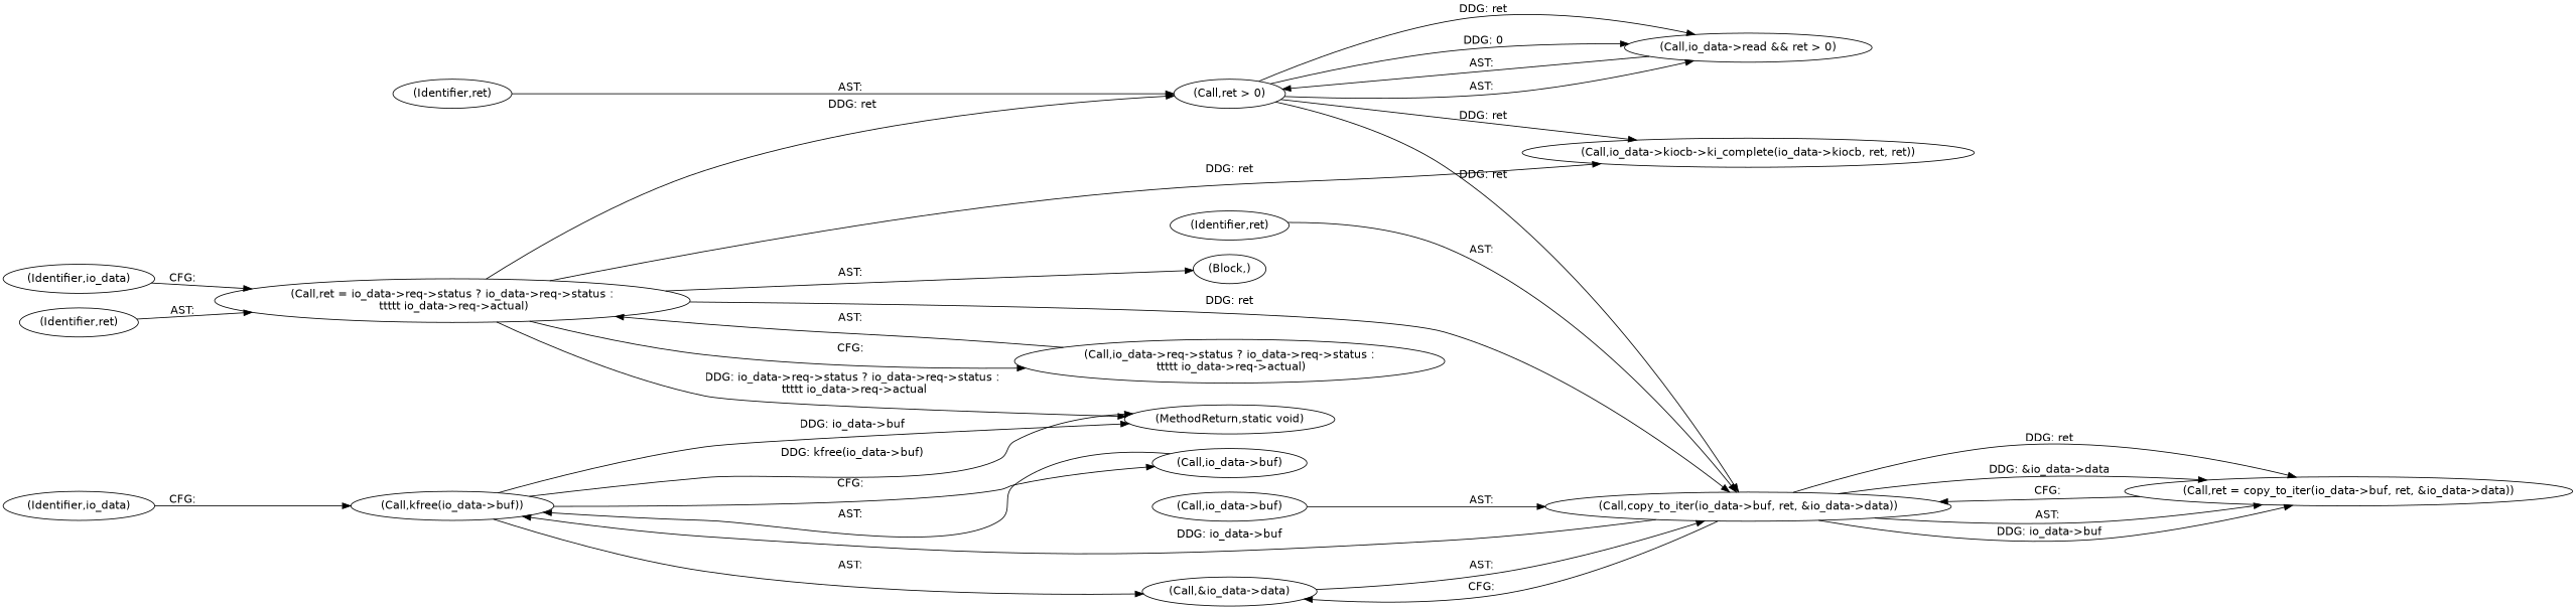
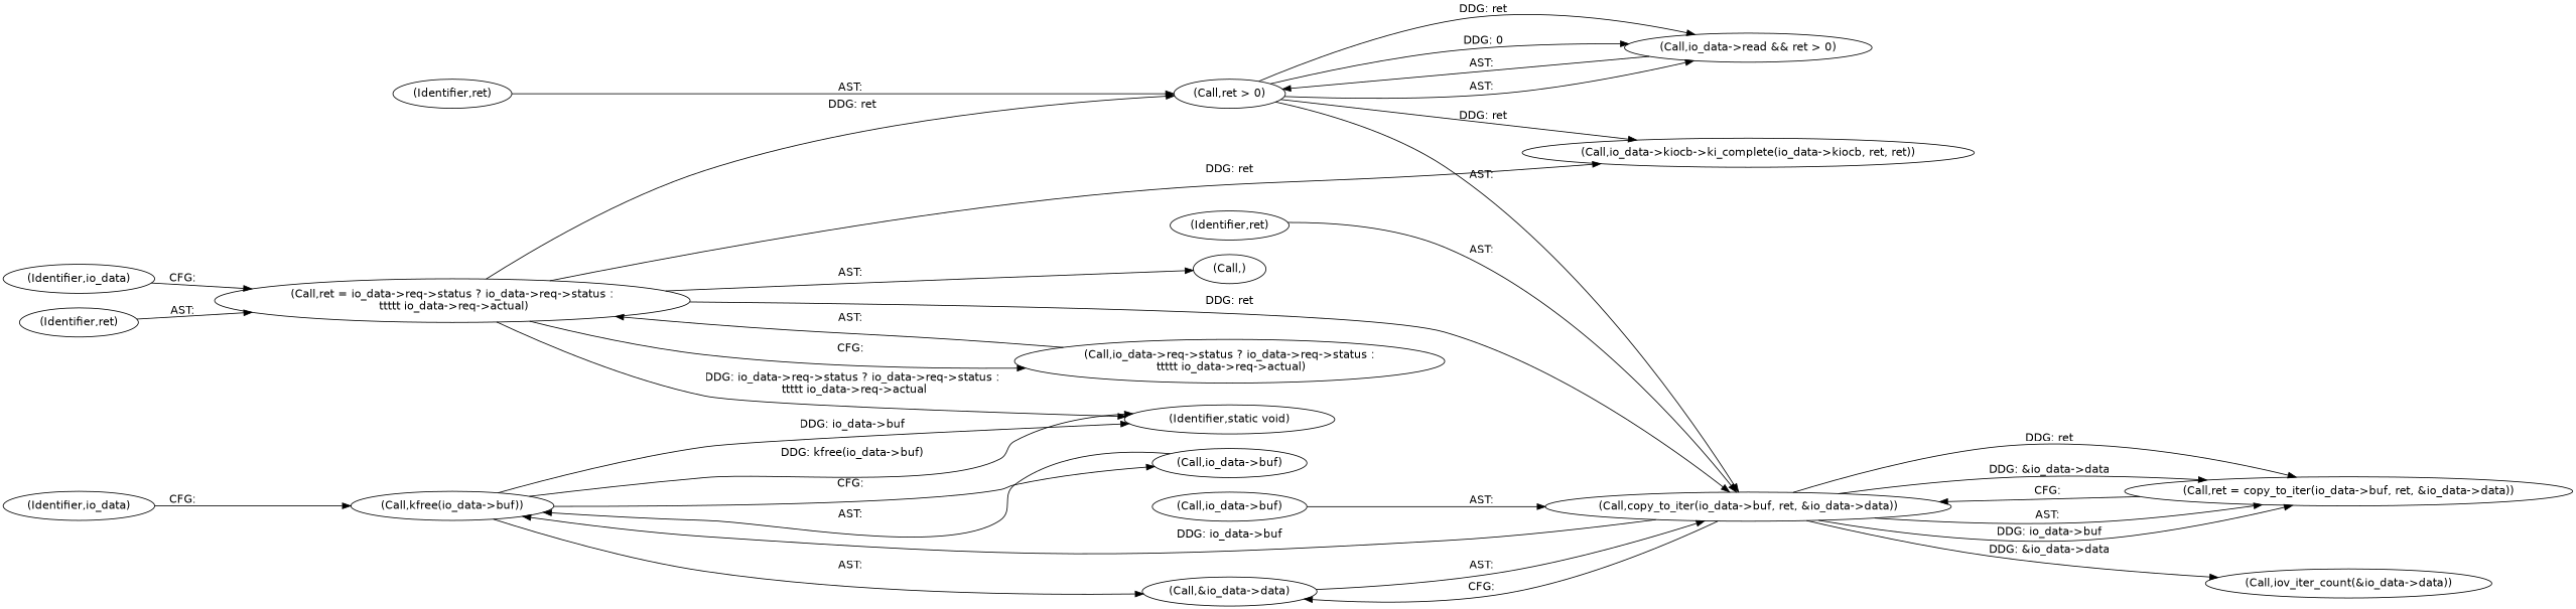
  digraph {
    fontname="DejaVu Sans"
    rankdir=LR
    node [fontname="DejaVu Sans"]
    edge [fontname="DejaVu Sans"]
    n1 [label="(Call,kfree(io_data->buf))"]
-   n2 [label="(MethodReturn,static void)"]
+   n2 [label="(Identifier,static void)"]
    n3 [label="(Call,io_data->buf)"]
    n4 [label="(Call,&io_data->data)"]
-   n5 [label="(Block,)"]
+   n5 [label="(Call,)"]
    n6 [label="(Call,copy_to_iter(io_data->buf, ret, &io_data->data))"]
    n7 [label="(Call,ret = copy_to_iter(io_data->buf, ret, &io_data->data))"]
+   n8 [label="(Call,iov_iter_count(&io_data->data))"]
    n9 [label="(Call,ret = io_data->req->status ? io_data->req->status :\n \t\t\t\t\t io_data->req->actual)"]
    n10 [label="(Call,ret > 0)"]
    n11 [label="(Call,io_data->req->status ? io_data->req->status :\n \t\t\t\t\t io_data->req->actual)"]
    n12 [label="(Call,io_data->kiocb->ki_complete(io_data->kiocb, ret, ret))"]
    n13 [label="(Call,io_data->read && ret > 0)"]
    n14 [label="(Identifier,io_data)"]
    n15 [label="(Identifier,ret)"]
    n16 [label="(Identifier,io_data)"]
    n17 [label="(Identifier,ret)"]
    n18 [label="(Call,io_data->buf)"]
    n19 [label="(Identifier,ret)"]
    n1 -> n2 [label="DDG: kfree(io_data->buf)"]
    n1 -> n2 [label="DDG: io_data->buf"]
    n1 -> n3 [label="CFG: "]
    n1 -> n4 [label="AST: "]
    n3 -> n1 [label="AST: "]
    n4 -> n6 [label="AST: "]
    n6 -> n1 [label="DDG: io_data->buf"]
    n6 -> n4 [label="CFG: "]
    n6 -> n7 [label="AST: "]
    n6 -> n7 [label="DDG: io_data->buf"]
    n6 -> n7 [label="DDG: ret"]
    n6 -> n7 [label="DDG: &io_data->data"]
+   n6 -> n8 [label="DDG: &io_data->data"]
    n7 -> n6 [label="CFG: "]
    n9 -> n2 [label="DDG: io_data->req->status ? io_data->req->status :\n \t\t\t\t\t io_data->req->actual"]
    n9 -> n5 [label="AST: "]
    n9 -> n6 [label="DDG: ret"]
    n9 -> n10 [label="DDG: ret"]
    n9 -> n11 [label="CFG: "]
    n9 -> n12 [label="DDG: ret"]
-   n10 -> n6 [label="DDG: ret"]
+   n10 -> n6 [label="AST: "]
    n10 -> n12 [label="DDG: ret"]
    n10 -> n13 [label="AST: "]
    n10 -> n13 [label="DDG: ret"]
    n10 -> n13 [label="DDG: 0"]
    n11 -> n9 [label="AST: "]
    n13 -> n10 [label="AST: "]
    n14 -> n1 [label="CFG: "]
    n15 -> n9 [label="AST: "]
    n16 -> n9 [label="CFG: "]
    n17 -> n10 [label="AST: "]
    n18 -> n6 [label="AST: "]
    n19 -> n6 [label="AST: "]
  }
